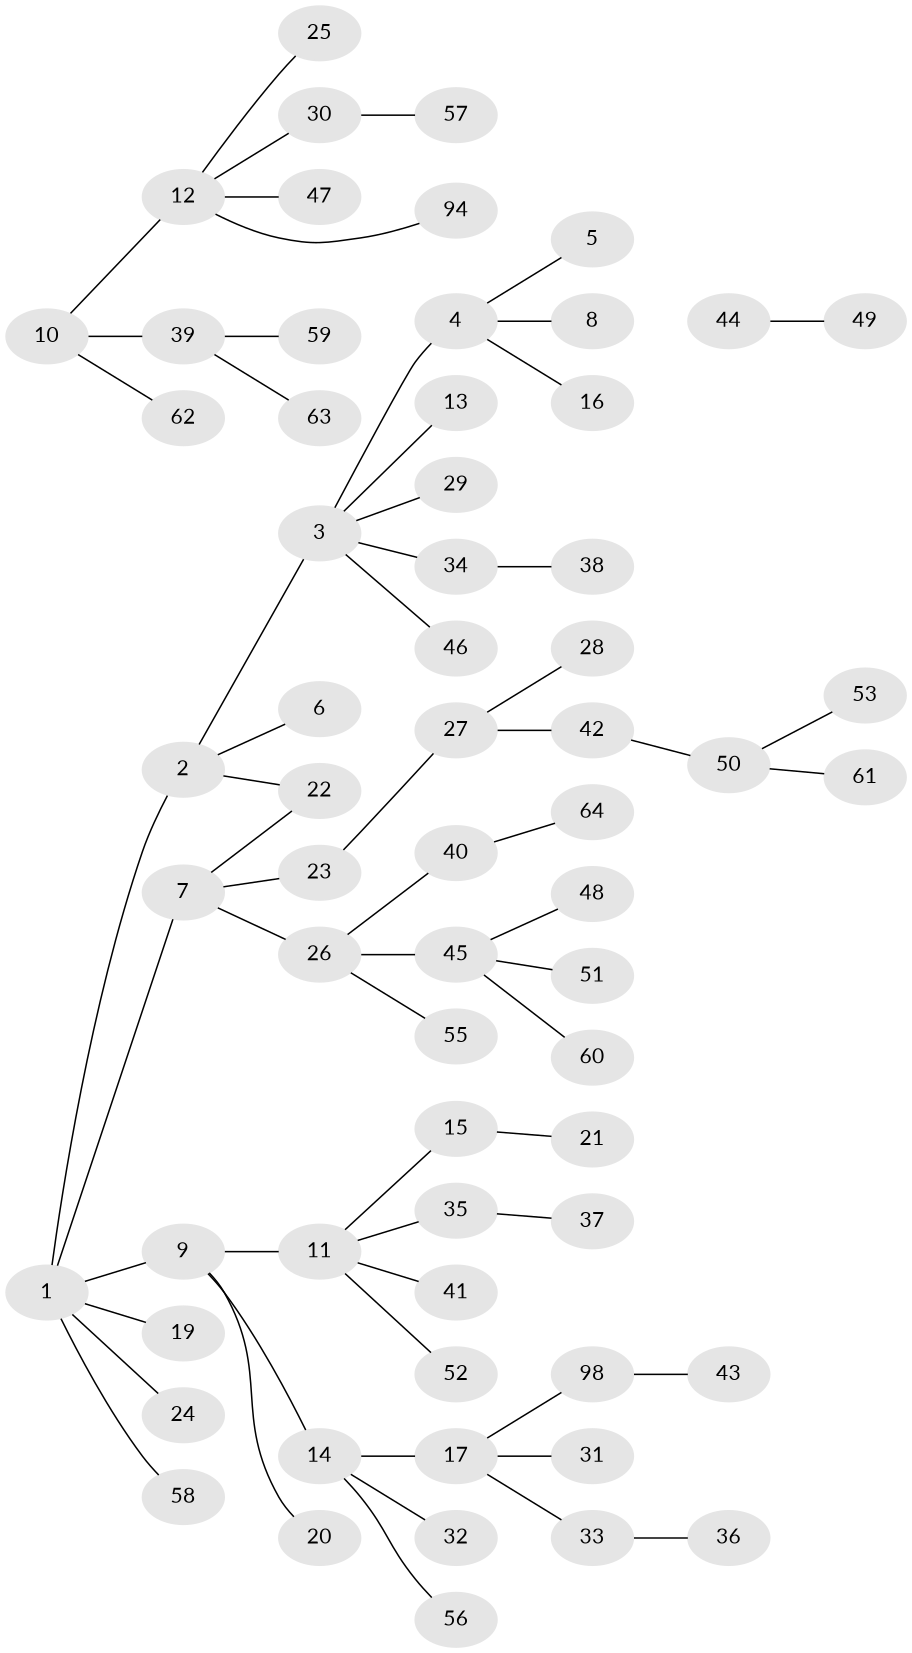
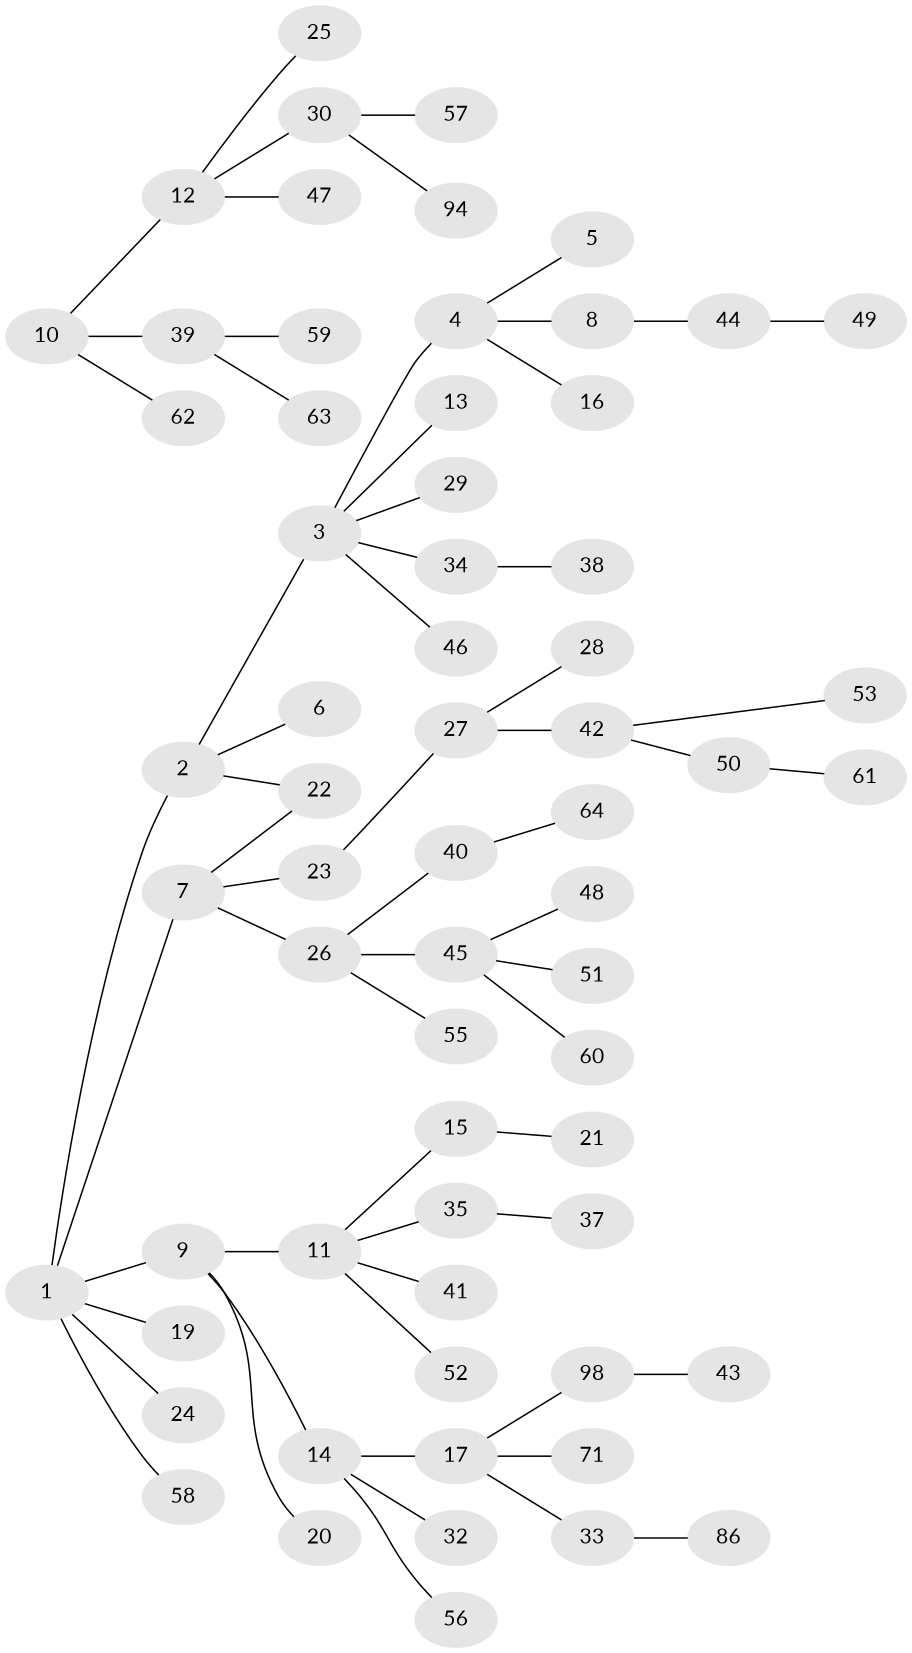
  graph {
    fontname=Lato
    rankdir=LR
    node [color=gray90 fontname=Lato style=filled]
    edge [fontname=Lato]
    1
    2
    7
    9
    19
    24
    58
    3
    6
    22
    23
    26
    11
    14
    20
    4
    13
    29
    34
    46
    5
    8
    16
    38
    44
    10
    12
    39
    62
    27
    40
    45
    55
    49
    15
    35
    41
    52
    17
    32
    56
    25
    30
    47
    n45 [label=94]
    59
    63
    21
    37
    57
    n51 [label=98]
-   31
+   31 [label=71]
    33
    43
-   36
+   36 [label=86]
    28
    42
    64
    48
    51
    60
    50
    53
    61
    1 -- 2
    1 -- 7
    1 -- 9
    1 -- 19
    1 -- 24
    1 -- 58
    2 -- 3
    2 -- 6
    2 -- 22
    7 -- 22
    7 -- 23
    7 -- 26
    9 -- 11
    9 -- 14
    9 -- 20
    3 -- 4
    3 -- 13
    3 -- 29
    3 -- 34
    3 -- 46
    23 -- 27
    26 -- 40
    26 -- 45
    26 -- 55
    11 -- 15
    11 -- 35
    11 -- 41
    11 -- 52
    14 -- 17
    14 -- 32
    14 -- 56
    4 -- 5
    4 -- 8
    4 -- 16
    34 -- 38
+   8 -- 44
    44 -- 49
    10 -- 12
    10 -- 39
    10 -- 62
    12 -- 25
    12 -- 30
    12 -- 47
-   12 -- n45
+   30 -- n45
    39 -- 59
    39 -- 63
    27 -- 28
    27 -- 42
    40 -- 64
    45 -- 48
    45 -- 51
    45 -- 60
    15 -- 21
    35 -- 37
    17 -- n51
    17 -- 31
    17 -- 33
    30 -- 57
    n51 -- 43
    33 -- 36
    42 -- 50
-   50 -- 53
+   42 -- 53
    50 -- 61
  }
